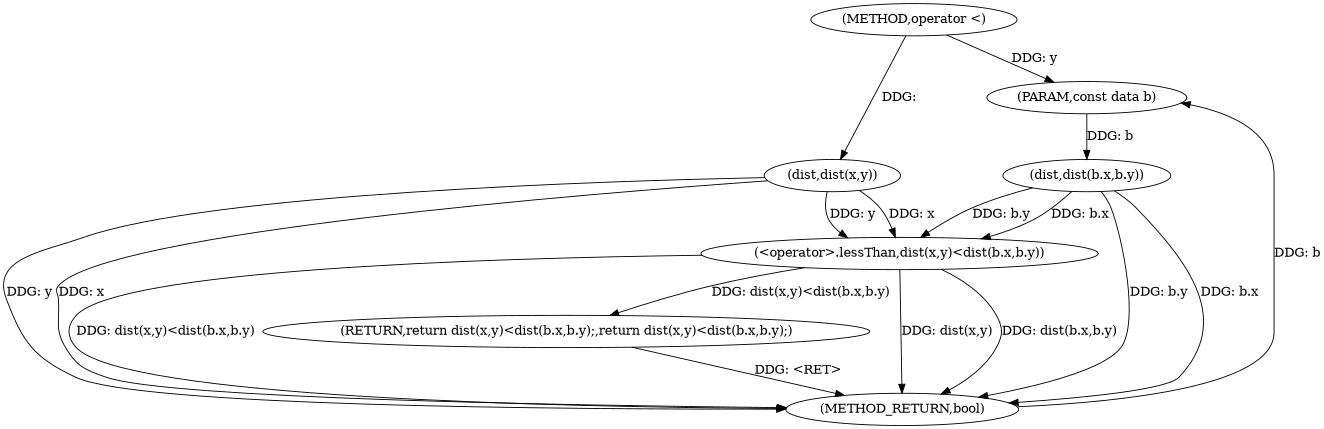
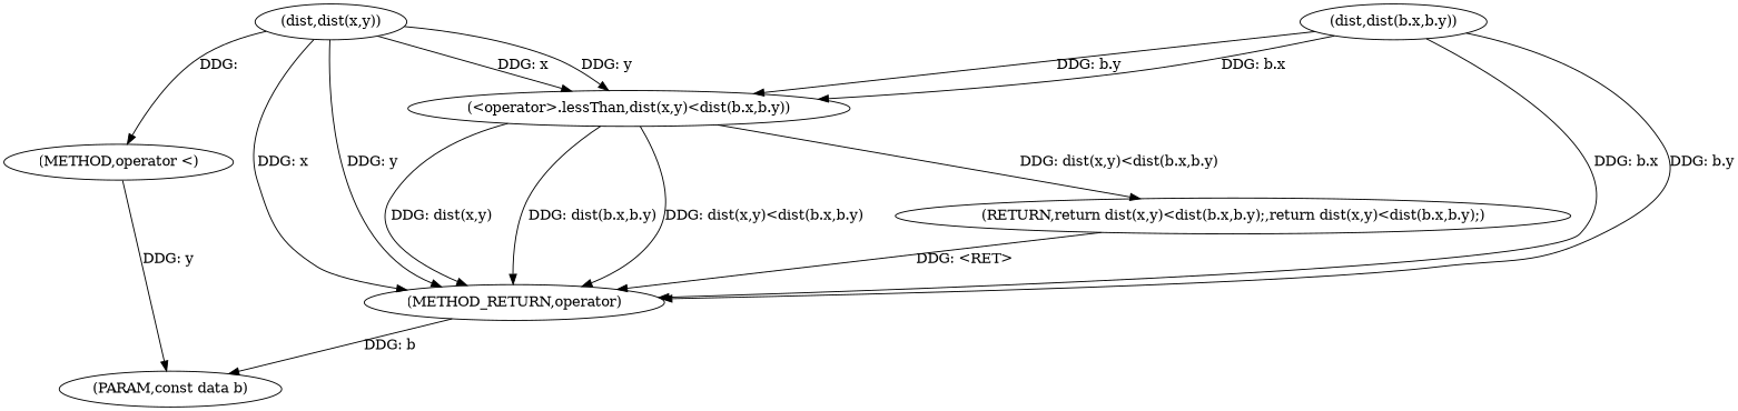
  digraph {
    n1 [label="(METHOD,operator <)"]
    n2 [label="(PARAM,const data b)"]
    n3 [label="(dist,dist(x,y))"]
    n4 [label="(dist,dist(b.x,b.y))"]
-   n5 [label="(METHOD_RETURN,bool)"]
+   n5 [label="(METHOD_RETURN,operator)"]
    n6 [label="(<operator>.lessThan,dist(x,y)<dist(b.x,b.y))"]
    n7 [label="(RETURN,return dist(x,y)<dist(b.x,b.y);,return dist(x,y)<dist(b.x,b.y);)"]
    n1 -> n2 [label="DDG: y"]
-   n1 -> n3 [label="DDG: "]
-   n2 -> n4 [label="DDG: b"]
+   n3 -> n1 [label="DDG: "]
    n3 -> n5 [label="DDG: x"]
    n3 -> n5 [label="DDG: y"]
    n3 -> n6 [label="DDG: x"]
    n3 -> n6 [label="DDG: y"]
    n4 -> n5 [label="DDG: b.x"]
    n4 -> n5 [label="DDG: b.y"]
    n4 -> n6 [label="DDG: b.y"]
    n4 -> n6 [label="DDG: b.x"]
    n5 -> n2 [label="DDG: b"]
    n6 -> n5 [label="DDG: dist(x,y)"]
    n6 -> n5 [label="DDG: dist(b.x,b.y)"]
    n6 -> n5 [label="DDG: dist(x,y)<dist(b.x,b.y)"]
    n6 -> n7 [label="DDG: dist(x,y)<dist(b.x,b.y)"]
    n7 -> n5 [label="DDG: <RET>"]
  }
